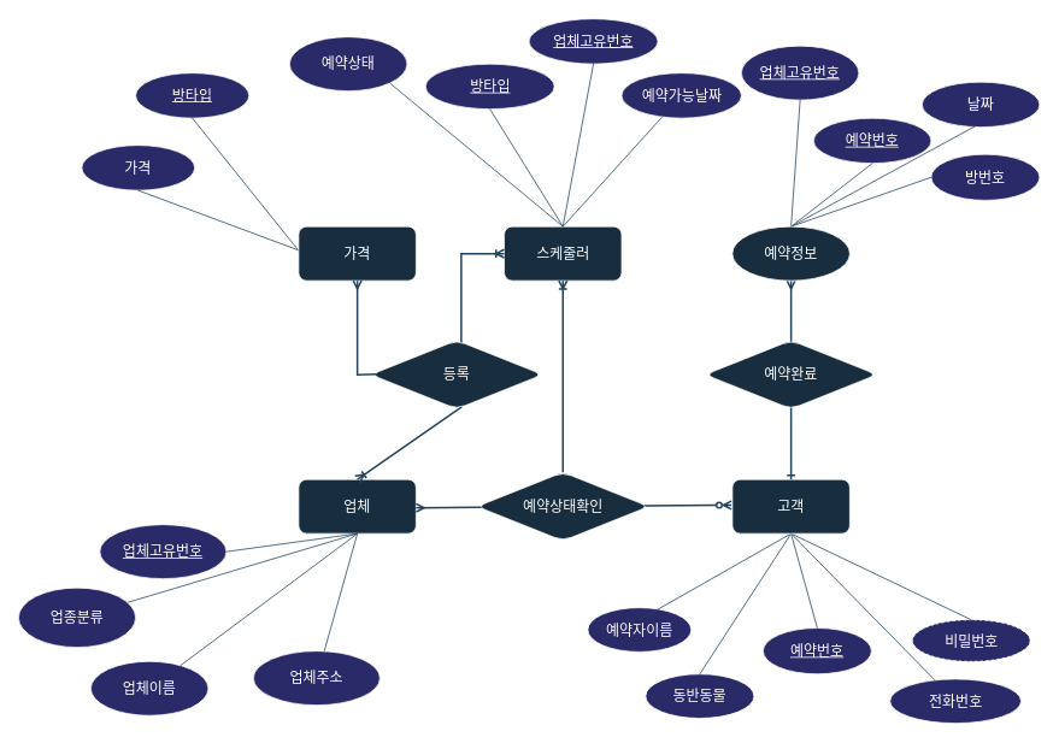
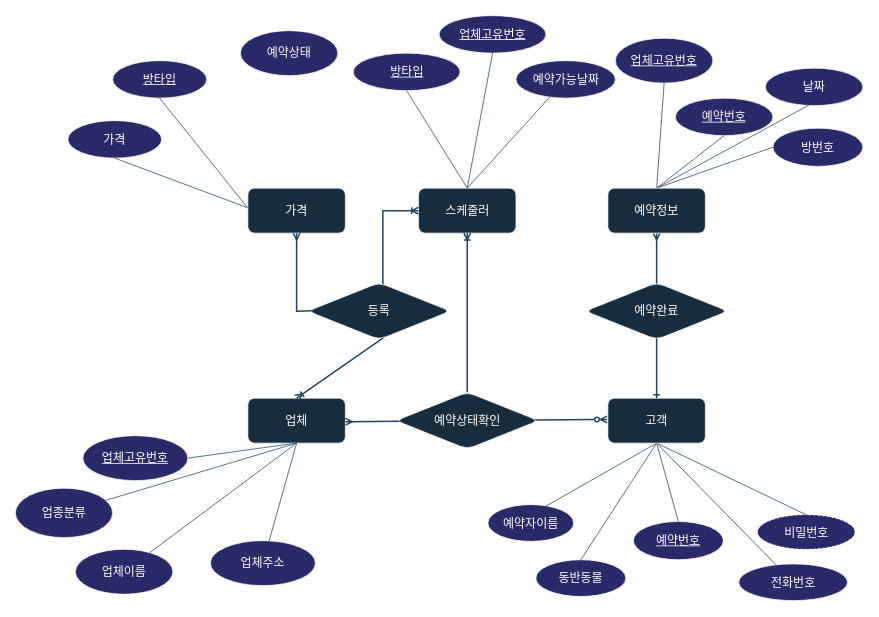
  <mxCell id="0" />
  <mxCell id="1" parent="0" />
  <mxCell id="2" value="&lt;font style=&quot;font-size: 16px;&quot;&gt;업체&lt;/font&gt;" style="whiteSpace=wrap;html=1;align=center;strokeColor=#FFFFFF;fontColor=#FFFFFF;fillColor=#182E3E;fontSize=16;rounded=1;labelBackgroundColor=none;" parent="1" vertex="1"><mxGeometry x="330" y="530" width="130" height="60" as="geometry" /></mxCell>
  <mxCell id="3" value="업체고유번호" style="ellipse;whiteSpace=wrap;html=1;align=center;fontStyle=4;strokeColor=#FFFFFF;fillColor=#2A2A69;fontSize=16;rounded=1;labelBackgroundColor=none;fontColor=#FFFFFF;" parent="1" vertex="1"><mxGeometry x="110" y="580" width="140" height="60" as="geometry" /></mxCell>
  <mxCell id="4" value="업체이름" style="ellipse;whiteSpace=wrap;html=1;align=center;strokeColor=#FFFFFF;fillColor=#2A2A69;fontSize=16;rounded=1;labelBackgroundColor=none;fontColor=#FFFFFF;" parent="1" vertex="1"><mxGeometry x="100" y="731.5" width="130" height="60" as="geometry" /></mxCell>
  <mxCell id="5" value="업체주소" style="ellipse;whiteSpace=wrap;html=1;align=center;strokeColor=#FFFFFF;fillColor=#2A2A69;fontSize=16;rounded=1;labelBackgroundColor=none;fontColor=#FFFFFF;" parent="1" vertex="1"><mxGeometry x="280" y="720" width="140" height="60" as="geometry" /></mxCell>
  <mxCell id="6" value="&lt;u&gt;방타입&lt;/u&gt;" style="ellipse;whiteSpace=wrap;html=1;align=center;strokeColor=#FFFFFF;fillColor=#2a2a69;fontSize=16;rounded=1;labelBackgroundColor=none;fontColor=#FFFFFF;" parent="1" vertex="1"><mxGeometry x="149.64" y="80" width="125.49" height="50" as="geometry" /></mxCell>
  <mxCell id="7" value="예약번호" style="ellipse;whiteSpace=wrap;html=1;align=center;fontStyle=4;strokeColor=#FFFFFF;fillColor=#2a2a69;fontSize=16;rounded=1;labelBackgroundColor=none;fontColor=#FFFFFF;" parent="1" vertex="1"><mxGeometry x="844" y="694.5" width="120" height="51" as="geometry" /></mxCell>
  <mxCell id="8" value="예약자이름" style="ellipse;whiteSpace=wrap;html=1;align=center;strokeColor=#FFFFFF;fillColor=#2a2a69;fontSize=16;rounded=1;labelBackgroundColor=none;fontColor=#FFFFFF;" parent="1" vertex="1"><mxGeometry x="650" y="672" width="114.5" height="49" as="geometry" /></mxCell>
  <mxCell id="9" value="전화번호" style="ellipse;whiteSpace=wrap;html=1;align=center;strokeColor=#FFFFFF;fillColor=#2a2a69;fontSize=16;rounded=1;labelBackgroundColor=none;fontColor=#FFFFFF;" parent="1" vertex="1"><mxGeometry x="984.5" y="751" width="145" height="49" as="geometry" /></mxCell>
  <mxCell id="10" value="비밀번호" style="ellipse;whiteSpace=wrap;html=1;align=center;strokeColor=#FFFFFF;fillColor=#2a2a69;fontSize=16;rounded=1;labelBackgroundColor=none;fontColor=#FFFFFF;dashed=1;" parent="1" vertex="1"><mxGeometry x="1009.5" y="685.5" width="130" height="46" as="geometry" /></mxCell>
  <mxCell id="11" value="동반동물" style="ellipse;whiteSpace=wrap;html=1;align=center;strokeColor=#FFFFFF;fillColor=#2a2a69;fontSize=16;rounded=1;labelBackgroundColor=none;fontColor=#FFFFFF;" parent="1" vertex="1"><mxGeometry x="714" y="745.5" width="120" height="49" as="geometry" /></mxCell>
  <mxCell id="12" value="" style="endArrow=none;html=1;rounded=1;strokeColor=#23445D;fontColor=default;entryX=0.5;entryY=1;entryDx=0;entryDy=0;exitX=1;exitY=0.5;exitDx=0;exitDy=0;fontSize=16;labelBackgroundColor=none;" parent="1" source="3" target="2" edge="1"><mxGeometry width="50" height="50" relative="1" as="geometry"><mxPoint x="100" y="409" as="sourcePoint" /><mxPoint x="70" y="460" as="targetPoint" /><Array as="points" /></mxGeometry></mxCell>
  <mxCell id="13" value="" style="endArrow=none;html=1;rounded=1;strokeColor=#23445D;fontColor=default;fontSize=16;labelBackgroundColor=none;entryX=0.5;entryY=1;entryDx=0;entryDy=0;" parent="1" source="4" target="2" edge="1"><mxGeometry width="50" height="50" relative="1" as="geometry"><mxPoint x="-70" y="369" as="sourcePoint" /><mxPoint x="445" y="580" as="targetPoint" /><Array as="points" /></mxGeometry></mxCell>
  <mxCell id="14" value="" style="endArrow=none;html=1;rounded=1;strokeColor=#23445D;fontColor=default;fontSize=16;labelBackgroundColor=none;entryX=0.5;entryY=1;entryDx=0;entryDy=0;" parent="1" source="5" target="2" edge="1"><mxGeometry width="50" height="50" relative="1" as="geometry"><mxPoint x="-70" y="429" as="sourcePoint" /><mxPoint x="390" y="520" as="targetPoint" /><Array as="points" /></mxGeometry></mxCell>
  <mxCell id="15" value="" style="endArrow=none;html=1;rounded=1;strokeColor=#23445D;fontColor=default;exitX=0.5;exitY=1;exitDx=0;exitDy=0;entryX=0.004;entryY=0.454;entryDx=0;entryDy=0;fontSize=16;labelBackgroundColor=none;entryPerimeter=0;" parent="1" source="6" target="35" edge="1"><mxGeometry width="50" height="50" relative="1" as="geometry"><mxPoint x="-70" y="549" as="sourcePoint" /><mxPoint x="10" y="479" as="targetPoint" /><Array as="points" /></mxGeometry></mxCell>
  <mxCell id="16" value="" style="endArrow=none;html=1;rounded=1;strokeColor=#23445D;fontColor=default;exitX=0.5;exitY=0;exitDx=0;exitDy=0;fontSize=16;labelBackgroundColor=none;entryX=0.5;entryY=1;entryDx=0;entryDy=0;" parent="1" source="7" target="32" edge="1"><mxGeometry width="50" height="50" relative="1" as="geometry"><mxPoint x="660" y="458" as="sourcePoint" /><mxPoint x="440" y="579" as="targetPoint" /><Array as="points" /></mxGeometry></mxCell>
  <mxCell id="17" value="" style="endArrow=none;html=1;rounded=1;strokeColor=#23445D;fontColor=default;exitX=0.5;exitY=0.275;exitDx=0;exitDy=0;entryX=0.5;entryY=1;entryDx=0;entryDy=0;fontSize=16;labelBackgroundColor=none;exitPerimeter=0;" parent="1" source="8" target="32" edge="1"><mxGeometry width="50" height="50" relative="1" as="geometry"><mxPoint x="820" y="518" as="sourcePoint" /><mxPoint x="440" y="579" as="targetPoint" /><Array as="points" /></mxGeometry></mxCell>
  <mxCell id="18" value="" style="endArrow=none;html=1;rounded=1;strokeColor=#23445D;fontColor=default;fontSize=16;labelBackgroundColor=none;entryX=0.5;entryY=1;entryDx=0;entryDy=0;" parent="1" source="9" target="32" edge="1"><mxGeometry width="50" height="50" relative="1" as="geometry"><mxPoint x="816" y="577" as="sourcePoint" /><mxPoint x="440" y="579" as="targetPoint" /><Array as="points" /></mxGeometry></mxCell>
  <mxCell id="19" value="" style="endArrow=none;html=1;rounded=1;strokeColor=#23445D;fontColor=default;exitX=0.5;exitY=0;exitDx=0;exitDy=0;entryX=0.5;entryY=1;entryDx=0;entryDy=0;fontSize=16;labelBackgroundColor=none;" parent="1" source="10" target="32" edge="1"><mxGeometry width="50" height="50" relative="1" as="geometry"><mxPoint x="820" y="638" as="sourcePoint" /><mxPoint x="440" y="579" as="targetPoint" /><Array as="points" /></mxGeometry></mxCell>
  <mxCell id="20" value="" style="endArrow=none;html=1;rounded=1;strokeColor=#23445D;fontColor=default;exitX=0.5;exitY=0;exitDx=0;exitDy=0;entryX=0.5;entryY=1;entryDx=0;entryDy=0;fontSize=16;labelBackgroundColor=none;" parent="1" source="11" target="32" edge="1"><mxGeometry width="50" height="50" relative="1" as="geometry"><mxPoint x="820" y="692" as="sourcePoint" /><mxPoint x="440" y="579" as="targetPoint" /><Array as="points" /></mxGeometry></mxCell>
  <mxCell id="21" value="예약번호" style="ellipse;whiteSpace=wrap;html=1;align=center;fontStyle=4;strokeColor=#FFFFFF;fillColor=#2a2a69;fontSize=16;rounded=1;labelBackgroundColor=none;fontColor=#FFFFFF;" parent="1" vertex="1"><mxGeometry x="900" y="130" width="130" height="50" as="geometry" /></mxCell>
  <mxCell id="22" value="업체고유번호" style="ellipse;whiteSpace=wrap;html=1;align=center;fontStyle=4;strokeColor=#FFFFFF;fillColor=#2a2a69;fontSize=16;rounded=1;labelBackgroundColor=none;fontColor=#FFFFFF;" parent="1" vertex="1"><mxGeometry x="820" y="50" width="130" height="60" as="geometry" /></mxCell>
  <mxCell id="23" value="날짜" style="ellipse;whiteSpace=wrap;html=1;align=center;strokeColor=#FFFFFF;fillColor=#2a2a69;fontSize=16;rounded=1;labelBackgroundColor=none;fontColor=#FFFFFF;" parent="1" vertex="1"><mxGeometry x="1020" y="90" width="130" height="50" as="geometry" /></mxCell>
  <mxCell id="24" value="가격" style="ellipse;whiteSpace=wrap;html=1;align=center;strokeColor=#FFFFFF;fillColor=#2a2a69;fontSize=16;rounded=1;labelBackgroundColor=none;fontColor=#FFFFFF;" parent="1" vertex="1"><mxGeometry x="90" y="160" width="125" height="50" as="geometry" /></mxCell>
  <mxCell id="25" value="방번호" style="ellipse;whiteSpace=wrap;html=1;align=center;strokeColor=#FFFFFF;fillColor=#2a2a69;fontSize=16;rounded=1;labelBackgroundColor=none;fontColor=#FFFFFF;" parent="1" vertex="1"><mxGeometry x="1030" y="170" width="120" height="51" as="geometry" /></mxCell>
  <mxCell id="26" value="" style="endArrow=none;html=1;rounded=1;strokeColor=#23445D;fontColor=default;fontSize=16;labelBackgroundColor=none;exitX=0.5;exitY=1;exitDx=0;exitDy=0;" parent="1" source="2" target="38" edge="1"><mxGeometry width="50" height="50" relative="1" as="geometry"><mxPoint x="670" y="330" as="sourcePoint" /><mxPoint x="359.48" y="291.32" as="targetPoint" /><Array as="points" /></mxGeometry></mxCell>
  <mxCell id="27" value="" style="endArrow=none;html=1;rounded=1;strokeColor=#23445D;fontColor=default;exitX=0.5;exitY=1;exitDx=0;exitDy=0;fontSize=16;labelBackgroundColor=none;entryX=0.5;entryY=0;entryDx=0;entryDy=0;" parent="1" source="22" target="34" edge="1"><mxGeometry width="50" height="50" relative="1" as="geometry"><mxPoint x="800" y="358" as="sourcePoint" /><mxPoint x="850" y="339" as="targetPoint" /><Array as="points" /></mxGeometry></mxCell>
  <mxCell id="28" value="" style="endArrow=none;html=1;rounded=1;strokeColor=#23445D;fontColor=default;entryX=0.5;entryY=0;entryDx=0;entryDy=0;exitX=0.5;exitY=1;exitDx=0;exitDy=0;fontSize=16;labelBackgroundColor=none;" parent="1" source="21" target="34" edge="1"><mxGeometry width="50" height="50" relative="1" as="geometry"><mxPoint x="200" y="269" as="sourcePoint" /><mxPoint x="645" y="349" as="targetPoint" /><Array as="points" /></mxGeometry></mxCell>
  <mxCell id="29" value="" style="endArrow=none;html=1;rounded=1;strokeColor=#23445D;fontColor=default;exitX=0.5;exitY=1;exitDx=0;exitDy=0;entryX=0.077;entryY=0.5;entryDx=0;entryDy=0;fontSize=16;labelBackgroundColor=none;entryPerimeter=0;" parent="1" source="24" target="35" edge="1"><mxGeometry width="50" height="50" relative="1" as="geometry"><mxPoint x="280" y="219" as="sourcePoint" /><mxPoint x="645" y="349" as="targetPoint" /><Array as="points" /></mxGeometry></mxCell>
  <mxCell id="30" value="" style="endArrow=none;html=1;rounded=1;strokeColor=#23445D;fontColor=default;exitX=0.45;exitY=0.981;exitDx=0;exitDy=0;exitPerimeter=0;fontSize=16;labelBackgroundColor=none;entryX=0.5;entryY=0;entryDx=0;entryDy=0;" parent="1" source="23" target="34" edge="1"><mxGeometry width="50" height="50" relative="1" as="geometry"><mxPoint x="365" y="269" as="sourcePoint" /><mxPoint x="645" y="349" as="targetPoint" /><Array as="points" /></mxGeometry></mxCell>
  <mxCell id="31" value="" style="endArrow=none;html=1;rounded=1;strokeColor=#23445D;fontColor=default;entryX=0.5;entryY=0;entryDx=0;entryDy=0;exitX=0;exitY=0.5;exitDx=0;exitDy=0;fontSize=16;labelBackgroundColor=none;" parent="1" source="25" target="34" edge="1"><mxGeometry width="50" height="50" relative="1" as="geometry"><mxPoint x="600" y="229" as="sourcePoint" /><mxPoint x="645" y="349" as="targetPoint" /><Array as="points" /></mxGeometry></mxCell>
  <mxCell id="32" value="&lt;font style=&quot;font-size: 16px;&quot;&gt;고객&lt;/font&gt;" style="whiteSpace=wrap;html=1;align=center;strokeColor=#FFFFFF;fontColor=#FFFFFF;fillColor=#182E3E;fontSize=16;rounded=1;labelBackgroundColor=none;" parent="1" vertex="1"><mxGeometry x="810" y="530" width="130" height="60" as="geometry" /></mxCell>
  <mxCell id="33" style="edgeStyle=none;shape=connector;rounded=0;orthogonalLoop=1;jettySize=auto;html=1;exitX=0.5;exitY=1;exitDx=0;exitDy=0;labelBackgroundColor=default;strokeColor=#23445D;strokeWidth=2;align=center;verticalAlign=middle;fontFamily=Helvetica;fontSize=16;fontColor=#FFFFFF;startArrow=ERmany;startFill=0;endArrow=ERone;endFill=0;" parent="1" source="34" target="32" edge="1"><mxGeometry relative="1" as="geometry" /></mxCell>
- <mxCell id="34" value="&lt;font style=&quot;font-size: 16px;&quot;&gt;예약정보&lt;/font&gt;" style="ellipse;whiteSpace=wrap;html=1;align=center;strokeColor=#FFFFFF;fontColor=#FFFFFF;fillColor=#182E3E;fontSize=16;labelBackgroundColor=none;" parent="1" vertex="1"><mxGeometry x="810" y="250" width="130" height="60" as="geometry" /></mxCell>
+ <mxCell id="34" value="&lt;font style=&quot;font-size: 16px;&quot;&gt;예약정보&lt;/font&gt;" style="whiteSpace=wrap;html=1;align=center;strokeColor=#FFFFFF;fontColor=#FFFFFF;fillColor=#182E3E;fontSize=16;rounded=1;labelBackgroundColor=none;" parent="1" vertex="1"><mxGeometry x="810" y="250" width="130" height="60" as="geometry" /></mxCell>
  <mxCell id="35" value="가격" style="whiteSpace=wrap;html=1;align=center;strokeColor=#FFFFFF;fontColor=#FFFFFF;fillColor=#182E3E;fontSize=16;rounded=1;labelBackgroundColor=none;" parent="1" vertex="1"><mxGeometry x="330" y="250" width="130" height="60" as="geometry" /></mxCell>
  <mxCell id="36" value="방타입" style="ellipse;whiteSpace=wrap;html=1;align=center;fontStyle=4;strokeColor=#FFFFFF;fillColor=#2a2a69;fontSize=16;rounded=1;labelBackgroundColor=none;fontColor=#FFFFFF;" parent="1" vertex="1"><mxGeometry x="470.5" y="70" width="142.5" height="50" as="geometry" /></mxCell>
  <mxCell id="37" value="" style="endArrow=none;html=1;rounded=1;strokeColor=#23445D;fontColor=default;exitX=0.5;exitY=1;exitDx=0;exitDy=0;fontSize=16;labelBackgroundColor=none;entryX=0.5;entryY=0;entryDx=0;entryDy=0;" parent="1" source="36" target="40" edge="1"><mxGeometry width="50" height="50" relative="1" as="geometry"><mxPoint x="610" y="90" as="sourcePoint" /><mxPoint x="620" y="180" as="targetPoint" /><Array as="points" /></mxGeometry></mxCell>
  <mxCell id="38" value="업종분류" style="ellipse;whiteSpace=wrap;html=1;align=center;strokeColor=#FFFFFF;fillColor=#2A2A69;fontSize=16;rounded=1;labelBackgroundColor=none;fontColor=#FFFFFF;" parent="1" vertex="1"><mxGeometry x="20" y="650" width="129.64" height="66" as="geometry" /></mxCell>
  <mxCell id="39" value="예약상태" style="ellipse;whiteSpace=wrap;html=1;align=center;strokeColor=#FFFFFF;fillColor=#2A2A69;fontSize=16;rounded=1;labelBackgroundColor=none;fontColor=#FFFFFF;" parent="1" vertex="1"><mxGeometry x="320" y="40" width="130" height="60" as="geometry" /></mxCell>
  <mxCell id="40" value="&lt;font style=&quot;font-size: 16px;&quot;&gt;스케줄러&lt;br&gt;&lt;/font&gt;" style="whiteSpace=wrap;html=1;align=center;strokeColor=#FFFFFF;fontColor=#FFFFFF;fillColor=#182E3E;fontSize=16;rounded=1;labelBackgroundColor=none;" parent="1" vertex="1"><mxGeometry x="557.5" y="250" width="130" height="60" as="geometry" /></mxCell>
  <mxCell id="41" value="업체고유번호" style="ellipse;whiteSpace=wrap;html=1;align=center;fontStyle=4;strokeColor=#FFFFFF;fillColor=#2a2a69;fontSize=16;rounded=1;labelBackgroundColor=none;fontColor=#FFFFFF;" parent="1" vertex="1"><mxGeometry x="585" y="20" width="142.5" height="50" as="geometry" /></mxCell>
  <mxCell id="42" value="" style="endArrow=none;html=1;rounded=1;strokeColor=#23445D;fontColor=default;exitX=0.5;exitY=1;exitDx=0;exitDy=0;fontSize=16;labelBackgroundColor=none;entryX=0.5;entryY=0;entryDx=0;entryDy=0;" parent="1" source="41" target="40" edge="1"><mxGeometry width="50" height="50" relative="1" as="geometry"><mxPoint x="571" y="80" as="sourcePoint" /><mxPoint x="705" y="190" as="targetPoint" /><Array as="points" /></mxGeometry></mxCell>
- <mxCell id="43" value="" style="endArrow=none;html=1;rounded=1;strokeColor=#23445D;fontColor=default;exitX=1;exitY=1;exitDx=0;exitDy=0;fontSize=16;labelBackgroundColor=none;entryX=0.5;entryY=0;entryDx=0;entryDy=0;" parent="1" source="39" target="40" edge="1"><mxGeometry width="50" height="50" relative="1" as="geometry"><mxPoint x="571" y="80" as="sourcePoint" /><mxPoint x="705" y="190" as="targetPoint" /><Array as="points" /></mxGeometry></mxCell>
  <mxCell id="44" value="예약가능날짜" style="ellipse;whiteSpace=wrap;html=1;align=center;strokeColor=#FFFFFF;fillColor=#2a2a69;fontSize=16;rounded=1;labelBackgroundColor=none;fontColor=#FFFFFF;" parent="1" vertex="1"><mxGeometry x="687.5" y="80" width="132.5" height="50" as="geometry" /></mxCell>
  <mxCell id="45" value="" style="endArrow=none;html=1;rounded=1;strokeColor=#23445D;fontColor=default;fontSize=16;labelBackgroundColor=none;entryX=0.5;entryY=0;entryDx=0;entryDy=0;" parent="1" source="44" target="40" edge="1"><mxGeometry width="50" height="50" relative="1" as="geometry"><mxPoint x="679" y="80" as="sourcePoint" /><mxPoint x="660" y="220" as="targetPoint" /><Array as="points" /></mxGeometry></mxCell>
  <mxCell id="46" style="edgeStyle=orthogonalEdgeStyle;rounded=0;orthogonalLoop=1;jettySize=auto;html=1;exitX=0.5;exitY=1;exitDx=0;exitDy=0;strokeColor=#23445D;fontFamily=Helvetica;fontSize=16;fontColor=#FFFFFF;" parent="1" source="54" target="54" edge="1"><mxGeometry relative="1" as="geometry" /></mxCell>
  <mxCell id="47" value="" style="endArrow=ERzeroToMany;html=1;rounded=0;strokeColor=#23445D;fontFamily=Helvetica;fontSize=16;fontColor=#FFFFFF;entryX=-0.008;entryY=0.615;entryDx=0;entryDy=0;entryPerimeter=0;startArrow=ERmany;startFill=0;endFill=0;strokeWidth=2;" parent="1" edge="1"><mxGeometry relative="1" as="geometry"><mxPoint x="460" y="561.55" as="sourcePoint" /><mxPoint x="808.96" y="558.45" as="targetPoint" /></mxGeometry></mxCell>
  <mxCell id="48" value="&lt;font style=&quot;font-size: 16px;&quot;&gt;예약상태확인&lt;/font&gt;" style="shape=rhombus;perimeter=rhombusPerimeter;whiteSpace=wrap;html=1;align=center;fontSize=16;rounded=1;labelBackgroundColor=none;fillColor=#182E3E;strokeColor=#FFFFFF;fontColor=#FFFFFF;" parent="1" vertex="1"><mxGeometry x="527.5" y="522" width="190" height="76" as="geometry" /></mxCell>
  <mxCell id="49" value="" style="endArrow=ERoneToMany;html=1;rounded=0;labelBackgroundColor=default;strokeColor=#23445D;strokeWidth=2;align=center;verticalAlign=middle;fontFamily=Helvetica;fontSize=16;fontColor=#FFFFFF;shape=connector;exitX=0.5;exitY=0;exitDx=0;exitDy=0;startArrow=ERoneToMany;startFill=0;endFill=0;entryX=0;entryY=0.5;entryDx=0;entryDy=0;" parent="1" source="2" target="40" edge="1"><mxGeometry relative="1" as="geometry"><mxPoint x="550" y="480" as="sourcePoint" /><mxPoint x="589" y="310" as="targetPoint" /><Array as="points"><mxPoint x="510" y="450" /><mxPoint x="510" y="380" /><mxPoint x="510" y="280" /></Array></mxGeometry></mxCell>
  <mxCell id="50" value="&lt;font style=&quot;font-size: 16px;&quot;&gt;등록&lt;/font&gt;" style="shape=rhombus;perimeter=rhombusPerimeter;whiteSpace=wrap;html=1;align=center;fontSize=16;rounded=1;labelBackgroundColor=none;fillColor=#182E3E;strokeColor=#FFFFFF;fontColor=#FFFFFF;" parent="1" vertex="1"><mxGeometry x="410" y="376" width="190" height="76" as="geometry" /></mxCell>
  <mxCell id="51" value="" style="endArrow=none;html=1;rounded=0;labelBackgroundColor=default;strokeColor=#23445D;strokeWidth=2;align=center;verticalAlign=middle;fontFamily=Helvetica;fontSize=16;fontColor=#FFFFFF;shape=connector;exitX=0.5;exitY=1;exitDx=0;exitDy=0;startArrow=ERoneToMany;startFill=0;" parent="1" source="40" target="48" edge="1"><mxGeometry relative="1" as="geometry"><mxPoint x="550" y="480" as="sourcePoint" /><mxPoint x="710" y="480" as="targetPoint" /></mxGeometry></mxCell>
  <mxCell id="52" style="edgeStyle=none;shape=connector;rounded=0;orthogonalLoop=1;jettySize=auto;html=1;exitX=0.5;exitY=1;exitDx=0;exitDy=0;labelBackgroundColor=default;strokeColor=#23445D;strokeWidth=2;align=center;verticalAlign=middle;fontFamily=Helvetica;fontSize=16;fontColor=#FFFFFF;startArrow=ERmany;startFill=0;endArrow=none;endFill=0;entryX=0.033;entryY=0.495;entryDx=0;entryDy=0;entryPerimeter=0;" parent="1" source="35" target="50" edge="1"><mxGeometry relative="1" as="geometry"><Array as="points"><mxPoint x="395" y="414" /></Array></mxGeometry></mxCell>
  <mxCell id="53" value="" style="line;strokeWidth=1;rotatable=0;dashed=0;labelPosition=right;align=left;verticalAlign=middle;spacingTop=0;spacingLeft=6;points=[];portConstraint=eastwest;rounded=1;labelBackgroundColor=none;strokeColor=#FFFFFF;fontFamily=Helvetica;fontSize=16;fontColor=#FFFFFF;fillColor=#2a2a69;html=1;" parent="1" vertex="1"><mxGeometry x="660" y="510" width="60" height="10" as="geometry" /></mxCell>
  <mxCell id="54" value="&lt;font style=&quot;font-size: 16px;&quot;&gt;예약완료&lt;/font&gt;" style="shape=rhombus;perimeter=rhombusPerimeter;whiteSpace=wrap;html=1;align=center;fontSize=16;rounded=1;labelBackgroundColor=none;fillColor=#182E3E;strokeColor=#FFFFFF;fontColor=#FFFFFF;" parent="1" vertex="1"><mxGeometry x="780" y="376" width="190" height="76" as="geometry" /></mxCell>
